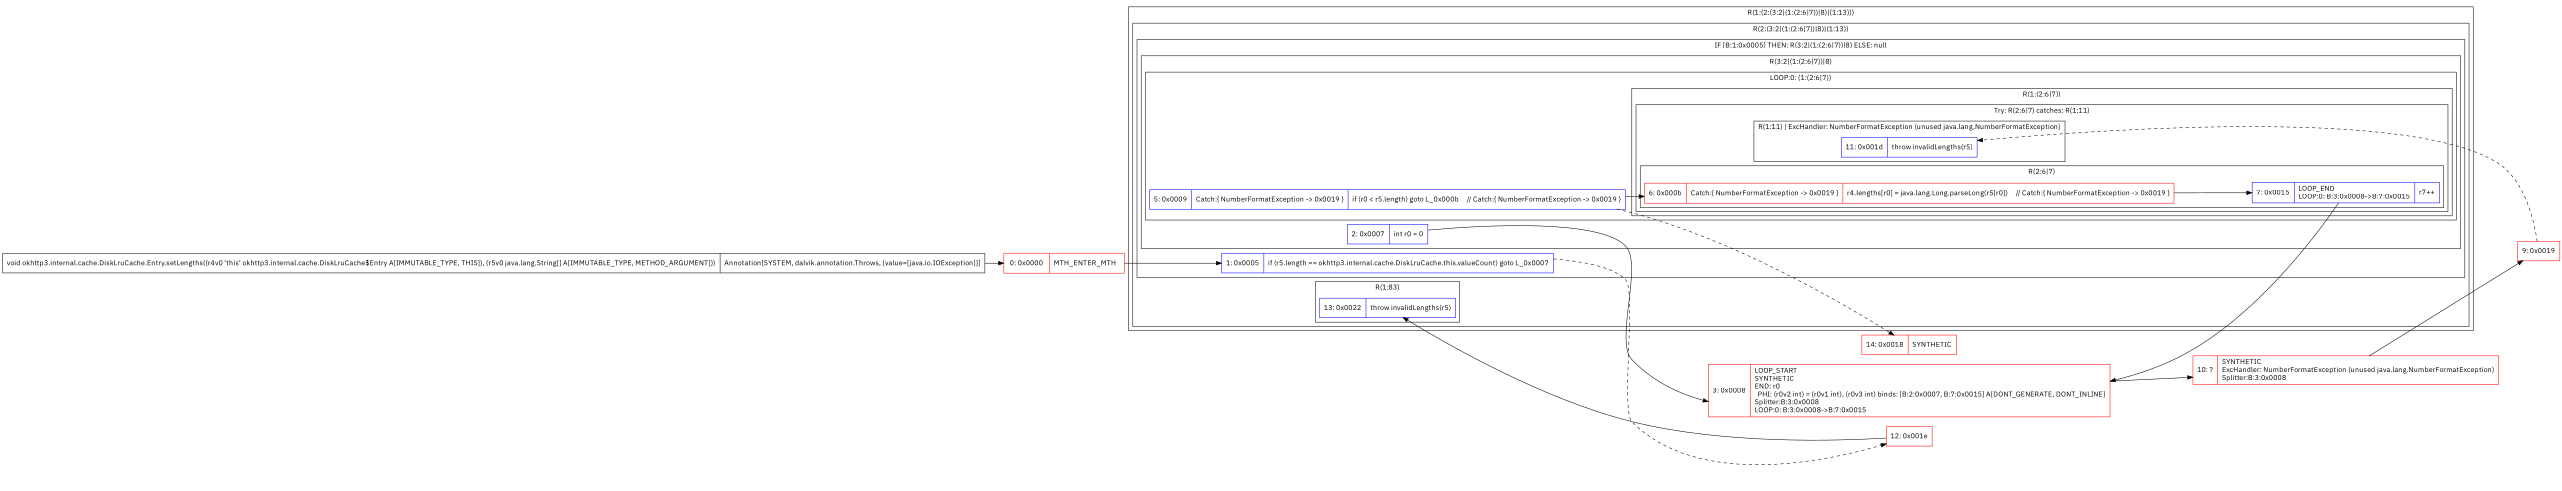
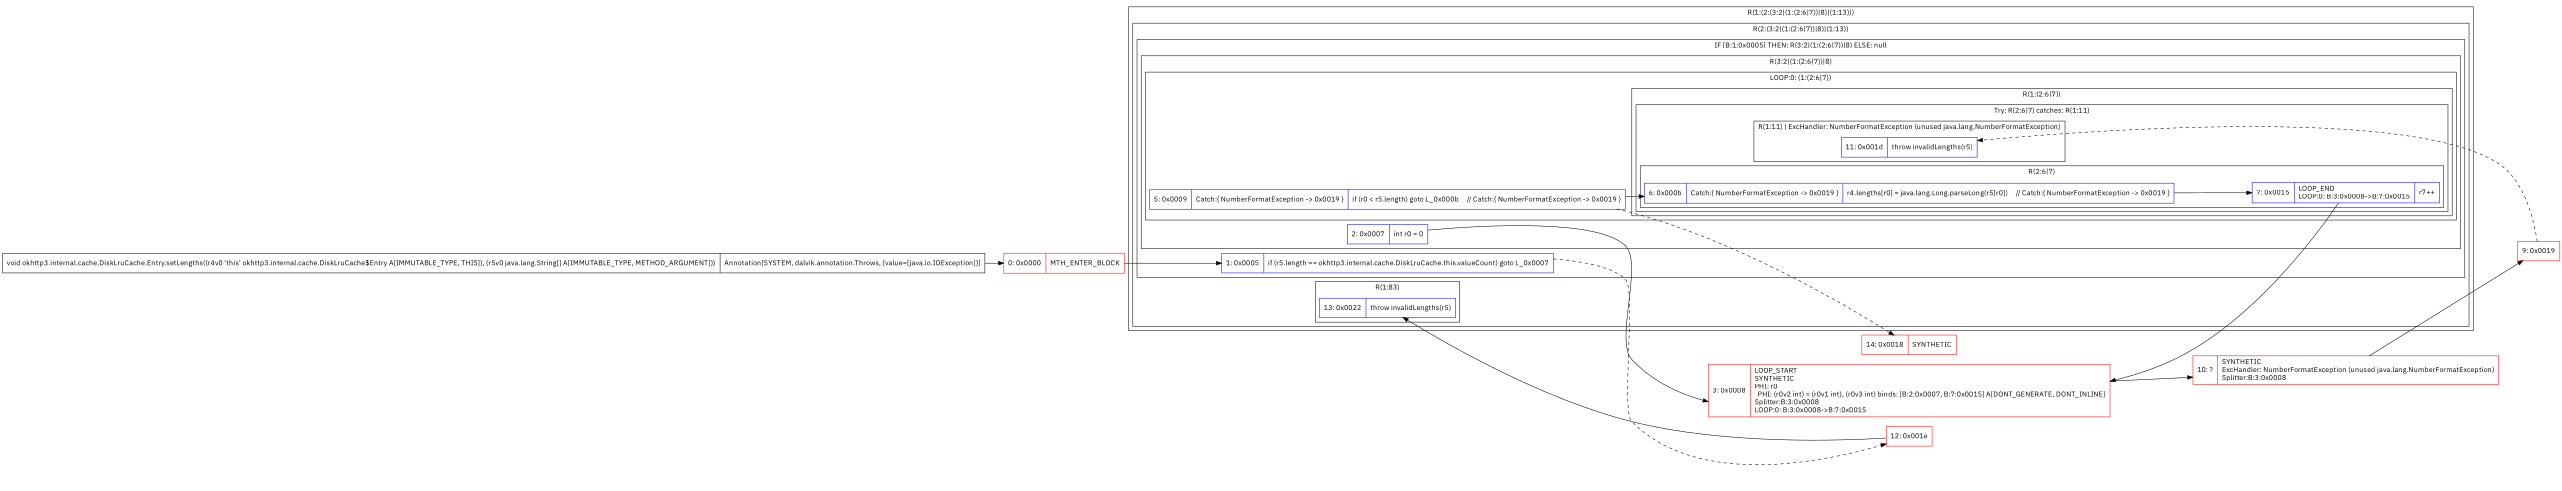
  digraph {
    fontname="IBM Plex Sans"
    rankdir=LR
    node [color=blue fontname="IBM Plex Sans" shape=record]
    edge [fontname="IBM Plex Sans"]
-   n1 [color=red label="{6\:\ 0x000b|Catch:\{ NumberFormatException \-\> 0x0019 \}\l|r4.lengths[r0] = java.lang.Long.parseLong(r5[r0])     \/\/ Catch:\{ NumberFormatException \-\> 0x0019 \}\l}"]
+   n1 [label="{6\:\ 0x000b|Catch:\{ NumberFormatException \-\> 0x0019 \}\l|r4.lengths[r0] = java.lang.Long.parseLong(r5[r0])     \/\/ Catch:\{ NumberFormatException \-\> 0x0019 \}\l}"]
    n2 [label="{7\:\ 0x0015|LOOP_END\lLOOP:0: B:3:0x0008\-\>B:7:0x0015\l|r7++\l}"]
    n3 [label="{11\:\ 0x001d|throw invalidLengths(r5)\l}"]
    n4 [label="{5\:\ 0x0009|Catch:\{ NumberFormatException \-\> 0x0019 \}\l|if (r0 \< r5.length) goto L_0x000b     \/\/ Catch:\{ NumberFormatException \-\> 0x0019 \}\l}"]
    n5 [label="{2\:\ 0x0007|int r0 = 0\l}"]
    n6 [label="{1\:\ 0x0005|if (r5.length == okhttp3.internal.cache.DiskLruCache.this.valueCount) goto L_0x0007\l}"]
    n7 [label="{13\:\ 0x0022|throw invalidLengths(r5)\l}"]
-   n8 [color=red label="{3\:\ 0x0008|LOOP_START\lSYNTHETIC\lEND: r0 \l  PHI: (r0v2 int) = (r0v1 int), (r0v3 int) binds: [B:2:0x0007, B:7:0x0015] A[DONT_GENERATE, DONT_INLINE]\lSplitter:B:3:0x0008\lLOOP:0: B:3:0x0008\-\>B:7:0x0015\l}"]
+   n8 [color=red label="{3\:\ 0x0008|LOOP_START\lSYNTHETIC\lPHI: r0 \l  PHI: (r0v2 int) = (r0v1 int), (r0v3 int) binds: [B:2:0x0007, B:7:0x0015] A[DONT_GENERATE, DONT_INLINE]\lSplitter:B:3:0x0008\lLOOP:0: B:3:0x0008\-\>B:7:0x0015\l}"]
    n9 [color=red label="{14\:\ 0x0018|SYNTHETIC\l}"]
    n10 [color=red label="{12\:\ 0x001e}"]
    n11 [color=red label="{10\:\ ?|SYNTHETIC\lExcHandler: NumberFormatException (unused java.lang.NumberFormatException)\lSplitter:B:3:0x0008\l}"]
-   n12 [color=red label="{0\:\ 0x0000|MTH_ENTER_MTH\l}"]
+   n12 [color=red label="{0\:\ 0x0000|MTH_ENTER_BLOCK\l}"]
    n13 [color=red label="{9\:\ 0x0019}"]
    n14 [label="{void okhttp3.internal.cache.DiskLruCache.Entry.setLengths((r4v0 'this' okhttp3.internal.cache.DiskLruCache$Entry A[IMMUTABLE_TYPE, THIS]), (r5v0 java.lang.String[] A[IMMUTABLE_TYPE, METHOD_ARGUMENT]))  | Annotation[SYSTEM, dalvik.annotation.Throws, \{value=[java.io.IOException]\}]\l}" color=""]
    subgraph cluster_1 {
      label="R(1:(2:(3:2|(1:(2:6|7))|8)|(1:13)))"
      subgraph cluster_2 {
        label="R(2:(3:2|(1:(2:6|7))|8)|(1:13))"
        subgraph cluster_3 {
          label="IF [B:1:0x0005] THEN: R(3:2|(1:(2:6|7))|8) ELSE: null"
          n6
          subgraph cluster_4 {
            label="R(3:2|(1:(2:6|7))|8)"
            n5
            subgraph cluster_5 {
              label="LOOP:0: (1:(2:6|7))"
              n4
              subgraph cluster_6 {
                label="R(1:(2:6|7))"
                subgraph cluster_7 {
                  label="Try: R(2:6|7) catches: R(1:11)"
                  subgraph cluster_8 {
                    label="R(2:6|7)"
                    n1
                    n2
                  }
                  subgraph cluster_9 {
                    label="R(1:11) | ExcHandler: NumberFormatException (unused java.lang.NumberFormatException)\l"
                    n3
                  }
                }
              }
            }
          }
        }
        subgraph cluster_10 {
          label="R(1:83)"
          n7
        }
      }
    }
    subgraph cluster_11 {
      label="R(1:11) | ExcHandler: NumberFormatException (unused java.lang.NumberFormatException)\l"
    }
    n1 -> n2
    n2 -> n8
    n4 -> n1
    n4 -> n9 [style=dashed]
    n5 -> n8
    n6 -> n10 [style=dashed]
    n8 -> n11
    n10 -> n7
    n11 -> n13
    n12 -> n6
    n13 -> n3 [style=dashed]
    n14 -> n12
  }
